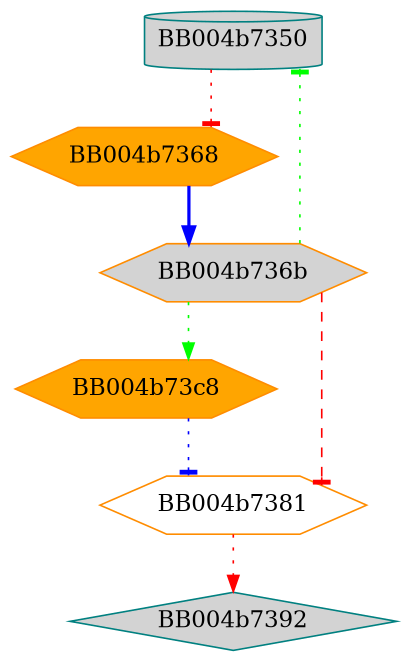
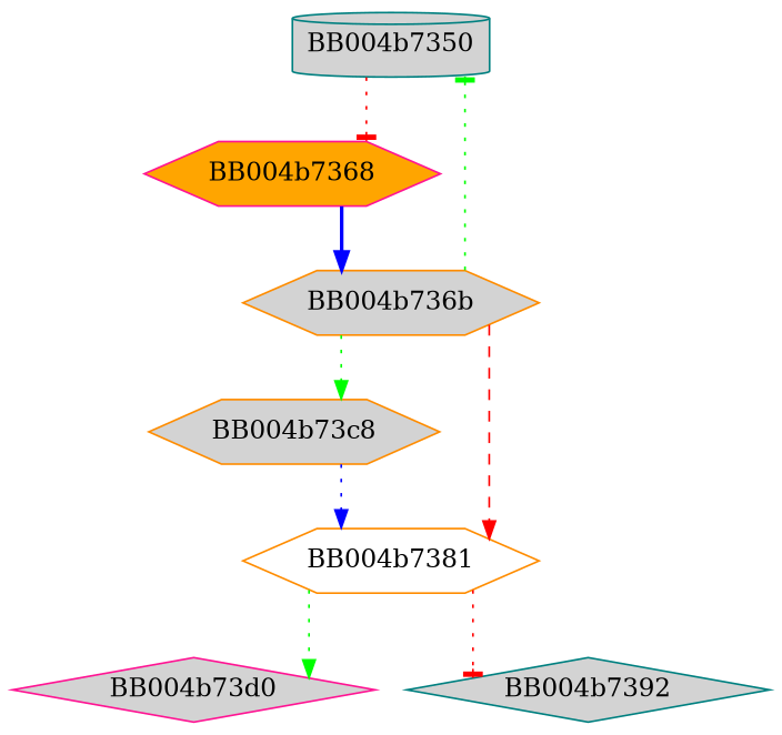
  digraph {
    splines=ortho
    node [color=darkorange fillcolor=lightgrey shape=hexagon style=filled]
    edge [arrowhead=tee color=red style=dotted]
    BB004b7350 [color=teal shape=cylinder]
-   BB004b7368 [fillcolor=orange]
+   BB004b7368 [color=deeppink fillcolor=orange]
    BB004b736b
-   BB004b73c8 [fillcolor=orange]
+   BB004b73c8
    BB004b7381 [fillcolor=white]
+   BB004b73d0 [color=deeppink shape=diamond]
    BB004b7392 [color=teal shape=diamond]
    BB004b7350 -> BB004b7368
    BB004b7368 -> BB004b736b [arrowhead=normal color=blue style=bold]
    BB004b736b -> BB004b7350 [color=green]
    BB004b736b -> BB004b73c8 [arrowhead=normal color=green]
-   BB004b736b -> BB004b7381 [style=dashed]
-   BB004b73c8 -> BB004b7381 [color=blue]
-   BB004b7381 -> BB004b7392 [arrowhead=normal]
+   BB004b736b -> BB004b7381 [arrowhead=normal style=dashed]
+   BB004b73c8 -> BB004b7381 [arrowhead=normal color=blue]
+   BB004b7381 -> BB004b73d0 [arrowhead=normal color=green]
+   BB004b7381 -> BB004b7392
  }
